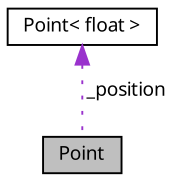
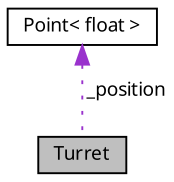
  digraph {
    fontname="Noto Sans"
    node [color=black fontname="Noto Sans" fontsize=10 shape=record style=filled]
-   n1 [fillcolor=grey75 fontcolor=black height=0.2 label=Point width=0.4]
+   n1 [fillcolor=grey75 fontcolor=black height=0.2 label=Turret width=0.4]
    n2 [fillcolor=white height=0.2 label="Point\< float \>" width=0.4]
    n2 -> n1 [color=darkorchid3 dir=back fontname="Noto Sans" fontsize=10 label=" _position" labelfontname=Helvetica labelfontsize=10 style=dotted]
  }
